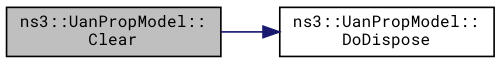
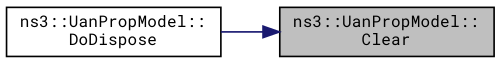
  digraph {
    rankdir=RL
    fontname="Roboto Mono"
    node [color=black fontname="Roboto Mono" fontsize=10 shape=record style=filled]
    n1 [fillcolor=grey75 fontcolor=black height=0.2 label="ns3::UanPropModel::\lClear" width=0.4]
    n2 [fillcolor=white height=0.2 label="ns3::UanPropModel::\lDoDispose" width=0.4]
-   n2 -> n1 [color=midnightblue dir=back fontname="Roboto Mono" fontsize=10 labelfontname=Helvetica labelfontsize=10 style=solid]
+   n1 -> n2 [color=midnightblue dir=back fontname="Roboto Mono" fontsize=10 labelfontname=Helvetica labelfontsize=10 style=solid]
  }
